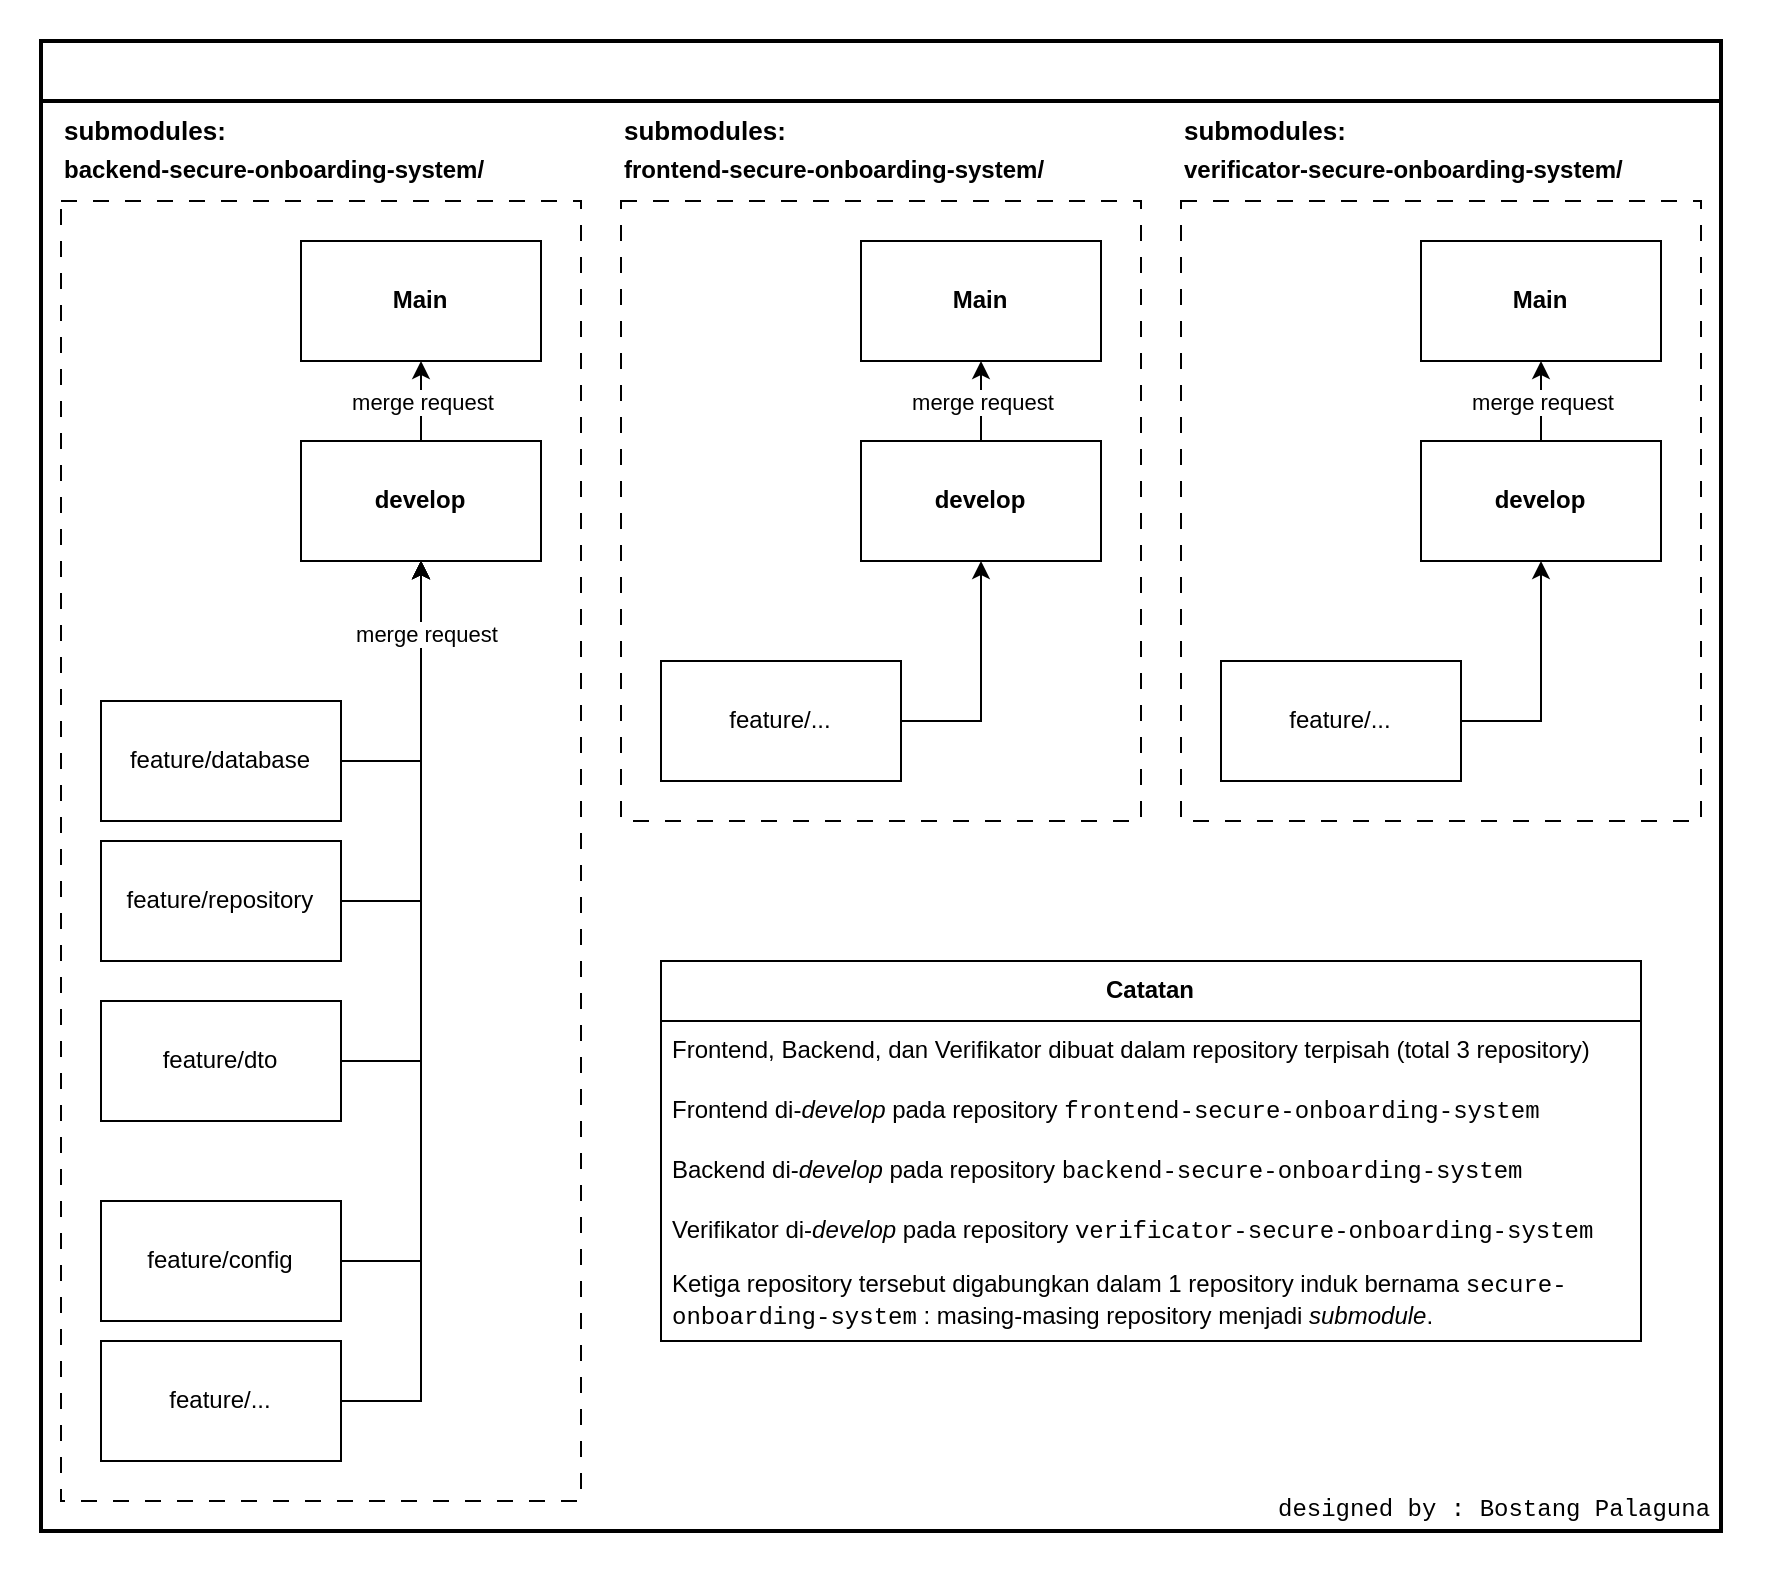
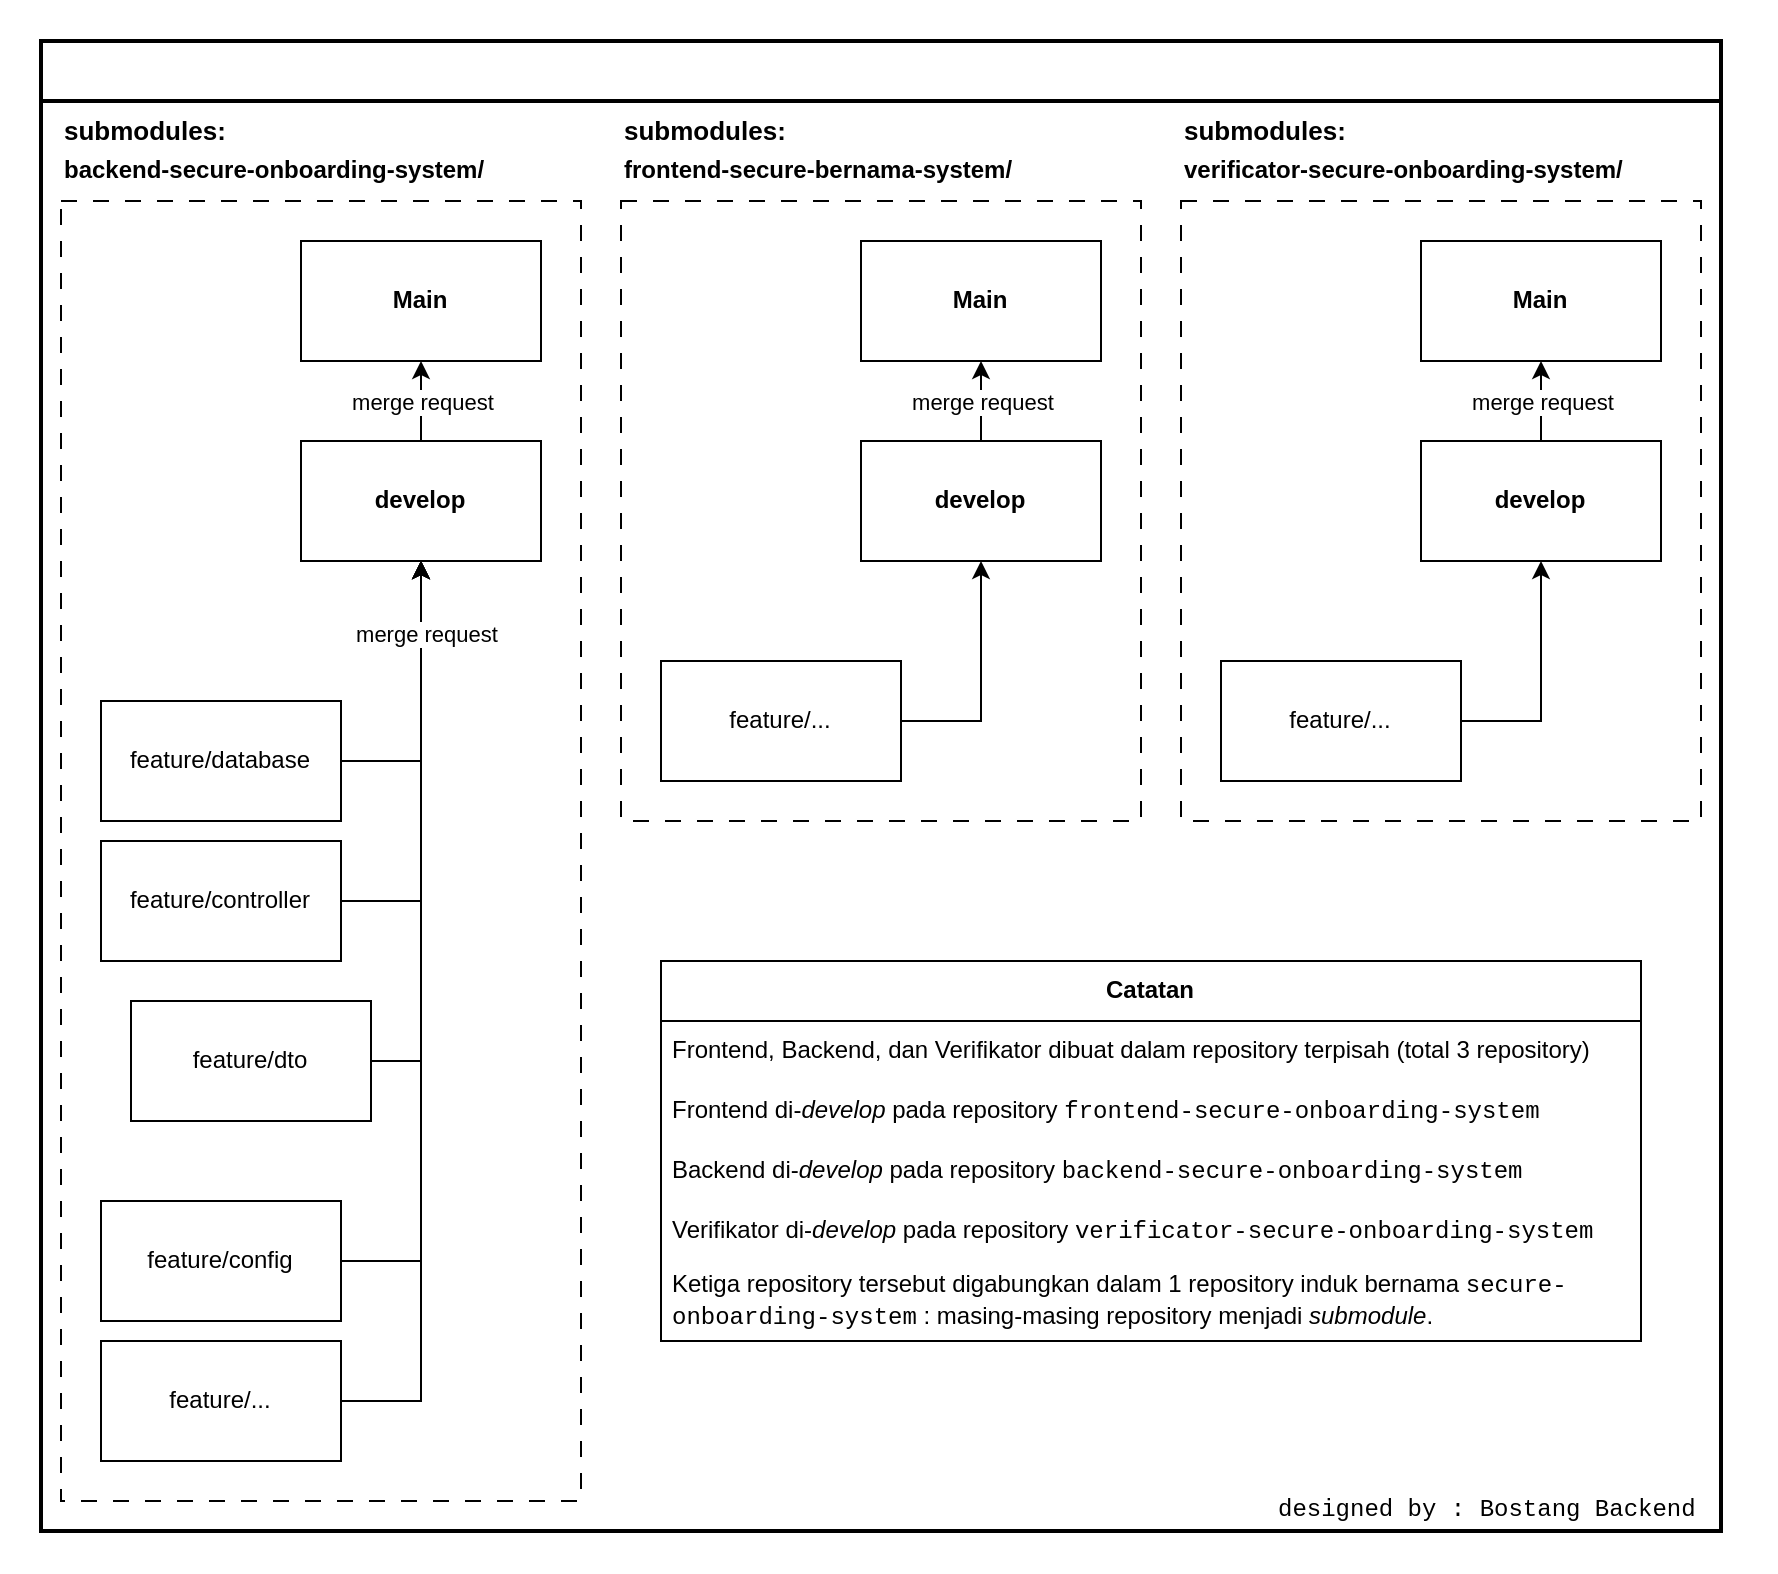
  <mxCell id="0" />
  <mxCell id="1" parent="0" />
  <mxCell id="2" value="" style="rounded=0;whiteSpace=wrap;html=1;strokeWidth=2;fillColor=none;" vertex="1" parent="1"><mxGeometry x="20" y="20" width="840" height="745" as="geometry" /></mxCell>
  <mxCell id="3" value="" style="rounded=0;whiteSpace=wrap;html=1;fillColor=none;dashed=1;dashPattern=8 8;" parent="1" vertex="1"><mxGeometry x="30" y="100" width="260" height="650" as="geometry" /></mxCell>
  <mxCell id="4" value="" style="rounded=0;whiteSpace=wrap;html=1;fillColor=none;dashed=1;dashPattern=8 8;" parent="1" vertex="1"><mxGeometry x="310" y="100" width="260" height="310" as="geometry" /></mxCell>
  <mxCell id="5" value="&lt;b&gt;Main&lt;/b&gt;" style="rounded=0;whiteSpace=wrap;html=1;" parent="1" vertex="1"><mxGeometry x="150" y="120" width="120" height="60" as="geometry" /></mxCell>
  <mxCell id="6" style="edgeStyle=orthogonalEdgeStyle;rounded=0;orthogonalLoop=1;jettySize=auto;html=1;exitX=0.5;exitY=0;exitDx=0;exitDy=0;entryX=0.5;entryY=1;entryDx=0;entryDy=0;" parent="1" source="7" target="5" edge="1"><mxGeometry relative="1" as="geometry" /></mxCell>
  <mxCell id="7" value="&lt;b&gt;develop&lt;/b&gt;" style="rounded=0;whiteSpace=wrap;html=1;" parent="1" vertex="1"><mxGeometry x="150" y="220" width="120" height="60" as="geometry" /></mxCell>
  <mxCell id="8" style="edgeStyle=orthogonalEdgeStyle;rounded=0;orthogonalLoop=1;jettySize=auto;html=1;exitX=1;exitY=0.5;exitDx=0;exitDy=0;entryX=0.5;entryY=1;entryDx=0;entryDy=0;" parent="1" source="9" target="7" edge="1"><mxGeometry relative="1" as="geometry" /></mxCell>
  <mxCell id="9" value="feature/database" style="rounded=0;whiteSpace=wrap;html=1;" parent="1" vertex="1"><mxGeometry x="50" y="350" width="120" height="60" as="geometry" /></mxCell>
  <mxCell id="10" style="edgeStyle=orthogonalEdgeStyle;rounded=0;orthogonalLoop=1;jettySize=auto;html=1;exitX=1;exitY=0.5;exitDx=0;exitDy=0;entryX=0.5;entryY=1;entryDx=0;entryDy=0;" parent="1" source="11" target="7" edge="1"><mxGeometry relative="1" as="geometry" /></mxCell>
- <mxCell id="11" value="feature/repository" style="rounded=0;whiteSpace=wrap;html=1;" parent="1" vertex="1"><mxGeometry x="50" y="420" width="120" height="60" as="geometry" /></mxCell>
+ <mxCell id="11" value="feature/controller" style="rounded=0;whiteSpace=wrap;html=1;" parent="1" vertex="1"><mxGeometry x="50" y="420" width="120" height="60" as="geometry" /></mxCell>
  <mxCell id="12" style="edgeStyle=orthogonalEdgeStyle;rounded=0;orthogonalLoop=1;jettySize=auto;html=1;exitX=1;exitY=0.5;exitDx=0;exitDy=0;entryX=0.5;entryY=1;entryDx=0;entryDy=0;" parent="1" source="13" target="7" edge="1"><mxGeometry relative="1" as="geometry" /></mxCell>
- <mxCell id="13" value="feature/dto" style="rounded=0;whiteSpace=wrap;html=1;" parent="1" vertex="1"><mxGeometry x="50" y="500" width="120" height="60" as="geometry" /></mxCell>
+ <mxCell id="13" value="feature/dto" style="rounded=0;whiteSpace=wrap;html=1;" parent="1" vertex="1"><mxGeometry x="65" y="500" width="120" height="60" as="geometry" /></mxCell>
  <mxCell id="14" style="edgeStyle=orthogonalEdgeStyle;rounded=0;orthogonalLoop=1;jettySize=auto;html=1;exitX=1;exitY=0.5;exitDx=0;exitDy=0;entryX=0.5;entryY=1;entryDx=0;entryDy=0;" parent="1" source="15" target="7" edge="1"><mxGeometry relative="1" as="geometry" /></mxCell>
  <mxCell id="15" value="feature/config" style="rounded=0;whiteSpace=wrap;html=1;" parent="1" vertex="1"><mxGeometry x="50" y="600" width="120" height="60" as="geometry" /></mxCell>
  <mxCell id="16" style="edgeStyle=orthogonalEdgeStyle;rounded=0;orthogonalLoop=1;jettySize=auto;html=1;exitX=1;exitY=0.5;exitDx=0;exitDy=0;entryX=0.5;entryY=1;entryDx=0;entryDy=0;" parent="1" source="18" target="7" edge="1"><mxGeometry relative="1" as="geometry" /></mxCell>
  <mxCell id="17" value="merge request" style="edgeLabel;html=1;align=center;verticalAlign=middle;resizable=0;points=[];" parent="16" vertex="1" connectable="0"><mxGeometry x="0.844" y="-2" relative="1" as="geometry"><mxPoint as="offset" /></mxGeometry></mxCell>
  <mxCell id="18" value="feature/..." style="rounded=0;whiteSpace=wrap;html=1;" parent="1" vertex="1"><mxGeometry x="50" y="670" width="120" height="60" as="geometry" /></mxCell>
  <mxCell id="19" value="merge request" style="edgeLabel;html=1;align=center;verticalAlign=middle;resizable=0;points=[];" parent="1" vertex="1" connectable="0"><mxGeometry x="210" y="200" as="geometry" /></mxCell>
  <mxCell id="20" value="&lt;b&gt;backend-secure-onboarding-system/&lt;/b&gt;" style="text;html=1;align=left;verticalAlign=middle;whiteSpace=wrap;rounded=0;" parent="1" vertex="1"><mxGeometry x="30" y="70" width="230" height="30" as="geometry" /></mxCell>
  <mxCell id="21" value="&lt;b&gt;Main&lt;/b&gt;" style="rounded=0;whiteSpace=wrap;html=1;" parent="1" vertex="1"><mxGeometry x="430" y="120" width="120" height="60" as="geometry" /></mxCell>
  <mxCell id="22" style="edgeStyle=orthogonalEdgeStyle;rounded=0;orthogonalLoop=1;jettySize=auto;html=1;exitX=0.5;exitY=0;exitDx=0;exitDy=0;entryX=0.5;entryY=1;entryDx=0;entryDy=0;" parent="1" source="23" target="21" edge="1"><mxGeometry relative="1" as="geometry" /></mxCell>
  <mxCell id="23" value="&lt;b&gt;develop&lt;/b&gt;" style="rounded=0;whiteSpace=wrap;html=1;" parent="1" vertex="1"><mxGeometry x="430" y="220" width="120" height="60" as="geometry" /></mxCell>
  <mxCell id="24" style="edgeStyle=orthogonalEdgeStyle;rounded=0;orthogonalLoop=1;jettySize=auto;html=1;exitX=1;exitY=0.5;exitDx=0;exitDy=0;entryX=0.5;entryY=1;entryDx=0;entryDy=0;" parent="1" source="25" target="23" edge="1"><mxGeometry relative="1" as="geometry" /></mxCell>
  <mxCell id="25" value="feature/..." style="rounded=0;whiteSpace=wrap;html=1;" parent="1" vertex="1"><mxGeometry x="330" y="330" width="120" height="60" as="geometry" /></mxCell>
  <mxCell id="26" value="merge request" style="edgeLabel;html=1;align=center;verticalAlign=middle;resizable=0;points=[];" parent="1" vertex="1" connectable="0"><mxGeometry x="490" y="200" as="geometry" /></mxCell>
- <mxCell id="27" value="&lt;b&gt;frontend-secure-onboarding-system/&lt;/b&gt;" style="text;html=1;align=left;verticalAlign=middle;whiteSpace=wrap;rounded=0;" parent="1" vertex="1"><mxGeometry x="310" y="70" width="230" height="30" as="geometry" /></mxCell>
+ <mxCell id="27" value="&lt;b&gt;frontend-secure-bernama-system/&lt;/b&gt;" style="text;html=1;align=left;verticalAlign=middle;whiteSpace=wrap;rounded=0;" parent="1" vertex="1"><mxGeometry x="310" y="70" width="230" height="30" as="geometry" /></mxCell>
  <mxCell id="28" value="&lt;b&gt;verificator-secure-onboarding-system/&lt;/b&gt;" style="text;html=1;align=left;verticalAlign=middle;whiteSpace=wrap;rounded=0;" parent="1" vertex="1"><mxGeometry x="590" y="70" width="230" height="30" as="geometry" /></mxCell>
  <mxCell id="29" value="" style="rounded=0;whiteSpace=wrap;html=1;fillColor=none;dashed=1;dashPattern=8 8;" parent="1" vertex="1"><mxGeometry x="590" y="100" width="260" height="310" as="geometry" /></mxCell>
  <mxCell id="30" value="&lt;b&gt;Main&lt;/b&gt;" style="rounded=0;whiteSpace=wrap;html=1;" parent="1" vertex="1"><mxGeometry x="710" y="120" width="120" height="60" as="geometry" /></mxCell>
  <mxCell id="31" style="edgeStyle=orthogonalEdgeStyle;rounded=0;orthogonalLoop=1;jettySize=auto;html=1;exitX=0.5;exitY=0;exitDx=0;exitDy=0;entryX=0.5;entryY=1;entryDx=0;entryDy=0;" parent="1" source="32" target="30" edge="1"><mxGeometry relative="1" as="geometry" /></mxCell>
  <mxCell id="32" value="&lt;b&gt;develop&lt;/b&gt;" style="rounded=0;whiteSpace=wrap;html=1;" parent="1" vertex="1"><mxGeometry x="710" y="220" width="120" height="60" as="geometry" /></mxCell>
  <mxCell id="33" style="edgeStyle=orthogonalEdgeStyle;rounded=0;orthogonalLoop=1;jettySize=auto;html=1;exitX=1;exitY=0.5;exitDx=0;exitDy=0;entryX=0.5;entryY=1;entryDx=0;entryDy=0;" parent="1" source="34" target="32" edge="1"><mxGeometry relative="1" as="geometry" /></mxCell>
  <mxCell id="34" value="feature/..." style="rounded=0;whiteSpace=wrap;html=1;" parent="1" vertex="1"><mxGeometry x="610" y="330" width="120" height="60" as="geometry" /></mxCell>
  <mxCell id="35" value="merge request" style="edgeLabel;html=1;align=center;verticalAlign=middle;resizable=0;points=[];" parent="1" vertex="1" connectable="0"><mxGeometry x="770" y="200" as="geometry" /></mxCell>
  <mxCell id="36" value="&lt;b&gt;submodules:&lt;/b&gt;" style="text;html=1;align=left;verticalAlign=middle;whiteSpace=wrap;rounded=0;fontSize=13;" parent="1" vertex="1"><mxGeometry x="30" y="50" width="100" height="30" as="geometry" /></mxCell>
  <mxCell id="37" value="&lt;b&gt;submodules:&lt;/b&gt;" style="text;html=1;align=left;verticalAlign=middle;whiteSpace=wrap;rounded=0;fontSize=13;" parent="1" vertex="1"><mxGeometry x="310" y="50" width="100" height="30" as="geometry" /></mxCell>
  <mxCell id="38" value="&lt;b&gt;submodules:&lt;/b&gt;" style="text;html=1;align=left;verticalAlign=middle;whiteSpace=wrap;rounded=0;fontSize=13;" parent="1" vertex="1"><mxGeometry x="590" y="50" width="100" height="30" as="geometry" /></mxCell>
- <mxCell id="39" value="designed by : Bostang Palaguna" style="text;html=1;align=left;verticalAlign=middle;whiteSpace=wrap;rounded=0;fontFamily=Courier New;" vertex="1" parent="1"><mxGeometry x="637" y="747" width="230" height="15" as="geometry" /></mxCell>
+ <mxCell id="39" value="designed by : Bostang Backend" style="text;html=1;align=left;verticalAlign=middle;whiteSpace=wrap;rounded=0;fontFamily=Courier New;" vertex="1" parent="1"><mxGeometry x="637" y="747" width="230" height="15" as="geometry" /></mxCell>
  <mxCell id="40" value="" style="rounded=0;whiteSpace=wrap;html=1;strokeWidth=2;fillColor=none;" vertex="1" parent="1"><mxGeometry x="20" y="20" width="840" height="30" as="geometry" /></mxCell>
  <mxCell id="41" value="&lt;b&gt;Catatan&lt;/b&gt;" style="swimlane;fontStyle=0;childLayout=stackLayout;horizontal=1;startSize=30;horizontalStack=0;resizeParent=1;resizeParentMax=0;resizeLast=0;collapsible=1;marginBottom=0;whiteSpace=wrap;html=1;" vertex="1" parent="1"><mxGeometry x="330" y="480" width="490" height="190" as="geometry" /></mxCell>
  <mxCell id="42" value="Frontend, Backend, dan Verifikator dibuat dalam repository terpisah (total 3 repository)" style="text;strokeColor=none;fillColor=none;align=left;verticalAlign=middle;spacingLeft=4;spacingRight=4;overflow=hidden;points=[[0,0.5],[1,0.5]];portConstraint=eastwest;rotatable=0;whiteSpace=wrap;html=1;" vertex="1" parent="41"><mxGeometry y="30" width="490" height="30" as="geometry" /></mxCell>
  <mxCell id="43" value="Frontend di-&lt;i&gt;develop &lt;/i&gt;pada repository &lt;font face=&quot;Courier New&quot;&gt;frontend-secure-onboarding-system&lt;/font&gt;" style="text;strokeColor=none;fillColor=none;align=left;verticalAlign=middle;spacingLeft=4;spacingRight=4;overflow=hidden;points=[[0,0.5],[1,0.5]];portConstraint=eastwest;rotatable=0;whiteSpace=wrap;html=1;" vertex="1" parent="41"><mxGeometry y="60" width="490" height="30" as="geometry" /></mxCell>
  <mxCell id="44" value="Backend di-&lt;i&gt;develop&amp;nbsp;&lt;/i&gt;pada repository&amp;nbsp;&lt;font face=&quot;Courier New&quot;&gt;backend-secure-onboarding-system&lt;/font&gt;" style="text;strokeColor=none;fillColor=none;align=left;verticalAlign=middle;spacingLeft=4;spacingRight=4;overflow=hidden;points=[[0,0.5],[1,0.5]];portConstraint=eastwest;rotatable=0;whiteSpace=wrap;html=1;" vertex="1" parent="41"><mxGeometry y="90" width="490" height="30" as="geometry" /></mxCell>
  <mxCell id="45" value="Verifikator di-&lt;i&gt;develop&amp;nbsp;&lt;/i&gt;pada repository&amp;nbsp;&lt;font face=&quot;Courier New&quot;&gt;verificator-secure-onboarding-system&lt;/font&gt;" style="text;strokeColor=none;fillColor=none;align=left;verticalAlign=middle;spacingLeft=4;spacingRight=4;overflow=hidden;points=[[0,0.5],[1,0.5]];portConstraint=eastwest;rotatable=0;whiteSpace=wrap;html=1;" vertex="1" parent="41"><mxGeometry y="120" width="490" height="30" as="geometry" /></mxCell>
  <mxCell id="46" value="Ketiga repository tersebut digabungkan dalam 1 repository induk bernama &lt;font face=&quot;Courier New&quot;&gt;secure-onboarding-system&lt;/font&gt; : masing-masing repository menjadi &lt;i&gt;submodule&lt;/i&gt;." style="text;strokeColor=none;fillColor=none;align=left;verticalAlign=middle;spacingLeft=4;spacingRight=4;overflow=hidden;points=[[0,0.5],[1,0.5]];portConstraint=eastwest;rotatable=0;whiteSpace=wrap;html=1;" vertex="1" parent="41"><mxGeometry y="150" width="490" height="40" as="geometry" /></mxCell>
